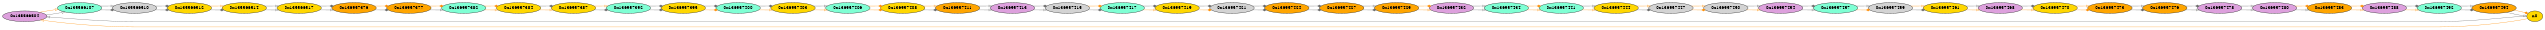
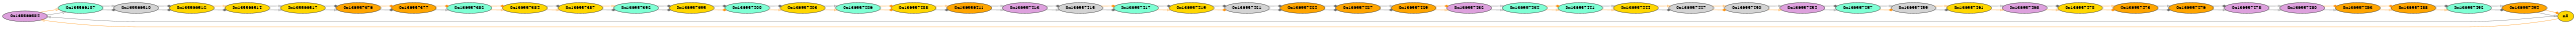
  digraph {
    rankdir=LR
    node [fillcolor=gold style=filled]
    edge [arrowhead=onormal color=gray40]
    n1 [fillcolor=plum label="0x135566504"]
    n2 [fillcolor=aquamarine label="0x135566107"]
    n3 [fillcolor=lightgrey label="0x135566510"]
    n4 [label="0x135566512"]
    n5 [label="0x135566514"]
    n6 [label="0x135566517"]
    n7 [fillcolor=orange label="0x136957376"]
    n8 [fillcolor=orange label="0x136957377"]
    n9 [fillcolor=aquamarine label="0x136957382"]
    n10 [label="0x136957384"]
    n11 [label="0x136957387"]
    n12 [fillcolor=aquamarine label="0x136957392"]
    n13 [label="0x136957395"]
    n14 [fillcolor=aquamarine label="0x136957400"]
    n15 [label="0x136957403"]
    n16 [fillcolor=aquamarine label="0x136957406"]
    n17 [label="0x136957408"]
-   n18 [fillcolor=orange label="0x136957411"]
+   n18 [fillcolor=orange label="0x136956411"]
    n19 [fillcolor=plum label="0x136957413"]
    n20 [fillcolor=lightgrey label="0x136957415"]
    n21 [fillcolor=aquamarine label="0x136957417"]
    n22 [label="0x136957419"]
    n23 [fillcolor=lightgrey label="0x136957421"]
    n24 [fillcolor=orange label="0x136957424"]
    n25 [fillcolor=orange label="0x136957427"]
    n26 [fillcolor=orange label="0x136957429"]
    n27 [fillcolor=plum label="0x136957432"]
    n28 [fillcolor=aquamarine label="0x136957434"]
    n29 [fillcolor=aquamarine label="0x136957441"]
    n30 [label="0x136957444"]
    n31 [fillcolor=lightgrey label="0x136957447"]
    n32 [fillcolor=lightgrey label="0x136957450"]
    n33 [fillcolor=plum label="0x136957454"]
    n34 [fillcolor=aquamarine label="0x136957457"]
    n35 [fillcolor=lightgrey label="0x136957459"]
    n36 [label="0x136957461"]
    n37 [fillcolor=plum label="0x136957468"]
    n38 [label="0x136957470"]
    n39 [fillcolor=orange label="0x136957473"]
    n40 [fillcolor=orange label="0x136957476"]
    n41 [fillcolor=plum label="0x136957478"]
    n42 [fillcolor=plum label="0x136957480"]
    n43 [fillcolor=orange label="0x136957483"]
-   n44 [fillcolor=plum label="0x136957488"]
+   n44 [fillcolor=orange label="0x136957488"]
    n45 [fillcolor=aquamarine label="0x136957492"]
    n46 [fillcolor=orange label="0x136957494"]
    n0
    n1 -> n2
    n1 -> n2 [color=darkorange]
    n2 -> n3 [arrowhead=diamond]
    n2 -> n3
    n3 -> n4 [arrowhead=diamond]
    n3 -> n4 [arrowhead=diamond]
    n4 -> n5 [arrowhead=diamond]
    n4 -> n5 [color=darkorange]
    n5 -> n6
    n5 -> n6
    n6 -> n7
    n6 -> n7 [arrowhead=diamond]
    n7 -> n8 [arrowhead=diamond]
    n7 -> n8 [arrowhead=diamond color=darkorange]
    n8 -> n9
    n8 -> n9 [arrowhead=diamond color=darkorange]
    n9 -> n10 [color=darkorange]
    n9 -> n10 [arrowhead=diamond color=darkorange]
    n10 -> n11 [color=darkorange]
    n10 -> n11 [arrowhead=diamond]
    n11 -> n12 [arrowhead=diamond]
    n11 -> n12 [color=darkorange]
    n12 -> n13 [arrowhead=diamond]
    n12 -> n13 [arrowhead=diamond]
    n13 -> n14 [arrowhead=diamond color=darkorange]
    n13 -> n14 [arrowhead=diamond]
    n14 -> n15 [color=darkorange]
    n14 -> n15 [arrowhead=diamond]
    n15 -> n16 [color=darkorange]
    n15 -> n16
    n16 -> n17 [arrowhead=diamond color=darkorange]
    n16 -> n17 [arrowhead=diamond color=darkorange]
    n17 -> n18 [arrowhead=diamond]
    n17 -> n18 [color=darkorange]
    n18 -> n19
    n18 -> n19
    n19 -> n20
    n19 -> n20 [arrowhead=diamond]
    n20 -> n21 [arrowhead=diamond]
    n20 -> n21 [arrowhead=diamond color=darkorange]
    n21 -> n22 [color=darkorange]
    n21 -> n22 [arrowhead=diamond]
    n22 -> n23 [arrowhead=diamond color=darkorange]
    n22 -> n23 [arrowhead=diamond]
    n23 -> n24 [arrowhead=diamond]
    n23 -> n24 [arrowhead=diamond]
    n24 -> n25 [arrowhead=diamond]
    n24 -> n25 [arrowhead=diamond]
    n25 -> n26 [arrowhead=diamond]
    n25 -> n26
    n26 -> n27 [color=darkorange]
    n26 -> n27 [arrowhead=diamond color=darkorange]
    n27 -> n28
    n27 -> n28
    n28 -> n29 [color=darkorange]
    n28 -> n29 [arrowhead=diamond color=darkorange]
    n29 -> n30 [color=darkorange]
    n29 -> n30
    n30 -> n31 [arrowhead=diamond]
    n30 -> n31 [color=darkorange]
    n31 -> n32 [arrowhead=diamond color=darkorange]
    n31 -> n32 [color=darkorange]
    n32 -> n33 [color=darkorange]
    n32 -> n33
    n33 -> n34
    n33 -> n34 [arrowhead=diamond]
    n34 -> n35 [arrowhead=diamond color=darkorange]
    n34 -> n35
    n35 -> n36 [arrowhead=diamond]
    n35 -> n36 [color=darkorange]
    n36 -> n37 [color=darkorange]
    n36 -> n37
    n37 -> n38 [color=darkorange]
    n37 -> n38 [arrowhead=diamond]
    n38 -> n39 [arrowhead=diamond color=darkorange]
    n38 -> n39 [color=darkorange]
    n39 -> n40 [arrowhead=diamond]
    n39 -> n40
    n40 -> n41
    n40 -> n41 [arrowhead=diamond]
    n41 -> n42
    n41 -> n42
    n42 -> n43
    n42 -> n43 [arrowhead=diamond color=darkorange]
    n43 -> n44 [color=darkorange]
    n43 -> n44 [arrowhead=diamond color=darkorange]
    n44 -> n45 [color=darkorange]
    n44 -> n45 [arrowhead=diamond]
    n45 -> n46 [arrowhead=diamond]
    n45 -> n46
    n46 -> n0
    n46 -> n0 [arrowhead=diamond color=darkorange]
    n0 -> n1 [color=darkorange]
    n0 -> n1
  }
